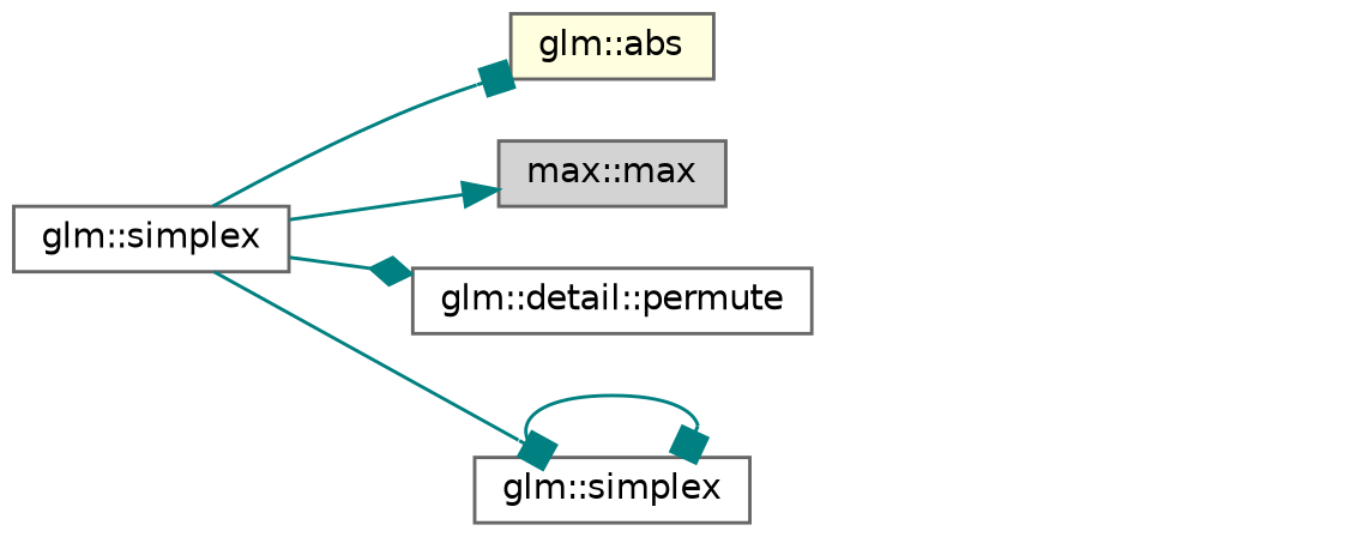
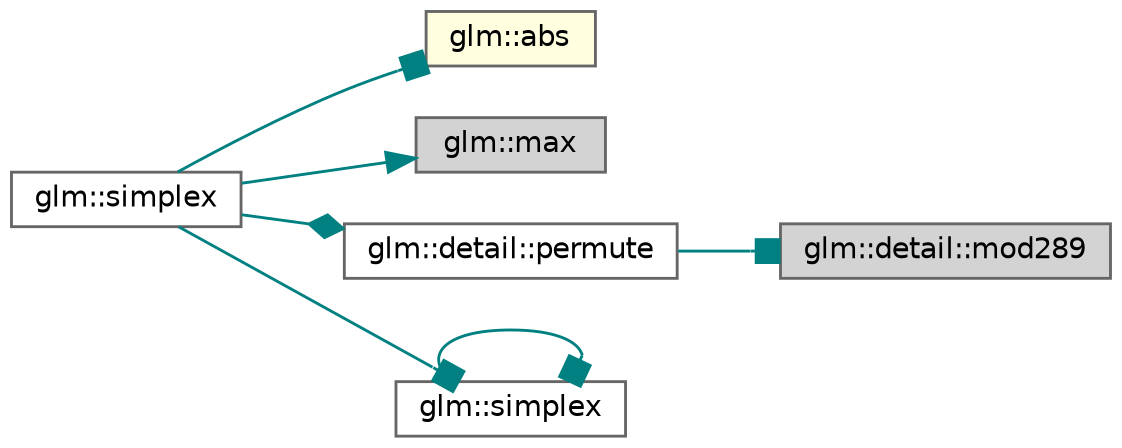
  digraph {
    rankdir=LR
    node [color=grey40 fillcolor=white fontname=Helvetica fontsize=10 shape=box style=filled]
    edge [arrowhead=box color=teal fontname=Helvetica fontsize=10 labelfontname=Helvetica labelfontsize=10 style=solid]
    n1 [color=gray40 fontcolor=black height=0.2 label="glm::simplex" width=0.4]
    n2 [fillcolor=lightyellow height=0.2 label="glm::abs" width=0.4]
-   n3 [fillcolor=lightgrey height=0.2 label="max::max" width=0.4]
+   n3 [fillcolor=lightgrey height=0.2 label="glm::max" width=0.4]
    n4 [height=0.2 label="glm::detail::permute" width=0.4]
    n5 [height=0.2 label="glm::simplex" width=0.4]
+   n6 [fillcolor=lightgrey height=0.2 label="glm::detail::mod289" width=0.4]
    n1 -> n2
    n1 -> n3 [arrowhead=normal]
    n1 -> n4 [arrowhead=diamond]
    n1 -> n5
+   n4 -> n6
    n5 -> n5
  }
